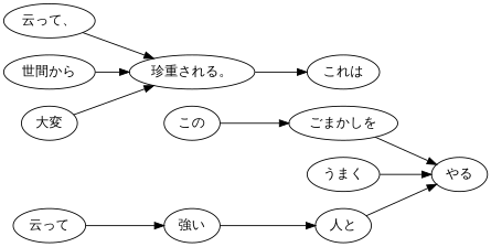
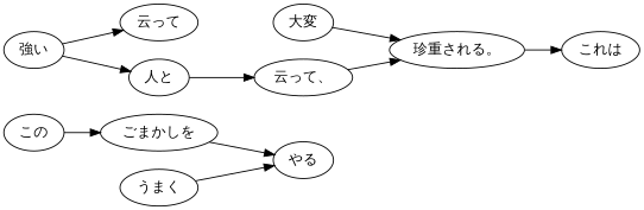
  digraph {
    rankdir=LR
    n1 [label="この"]
    n2 [label="ごまかしを"]
    n3 [label="やる"]
    n4 [label="うまく"]
    n5 [label="云って、"]
    n6 [label="珍重される。"]
    n7 [label="云って"]
    n8 [label="強い"]
    n9 [label="人と"]
    n10 [label="これは"]
-   n11 [label="世間から"]
    n12 [label="大変"]
    n1 -> n2
    n2 -> n3
    n4 -> n3
    n5 -> n6
    n6 -> n10
-   n7 -> n8
+   n8 -> n7
    n8 -> n9
-   n9 -> n3
-   n11 -> n6
+   n9 -> n5
    n12 -> n6
  }
